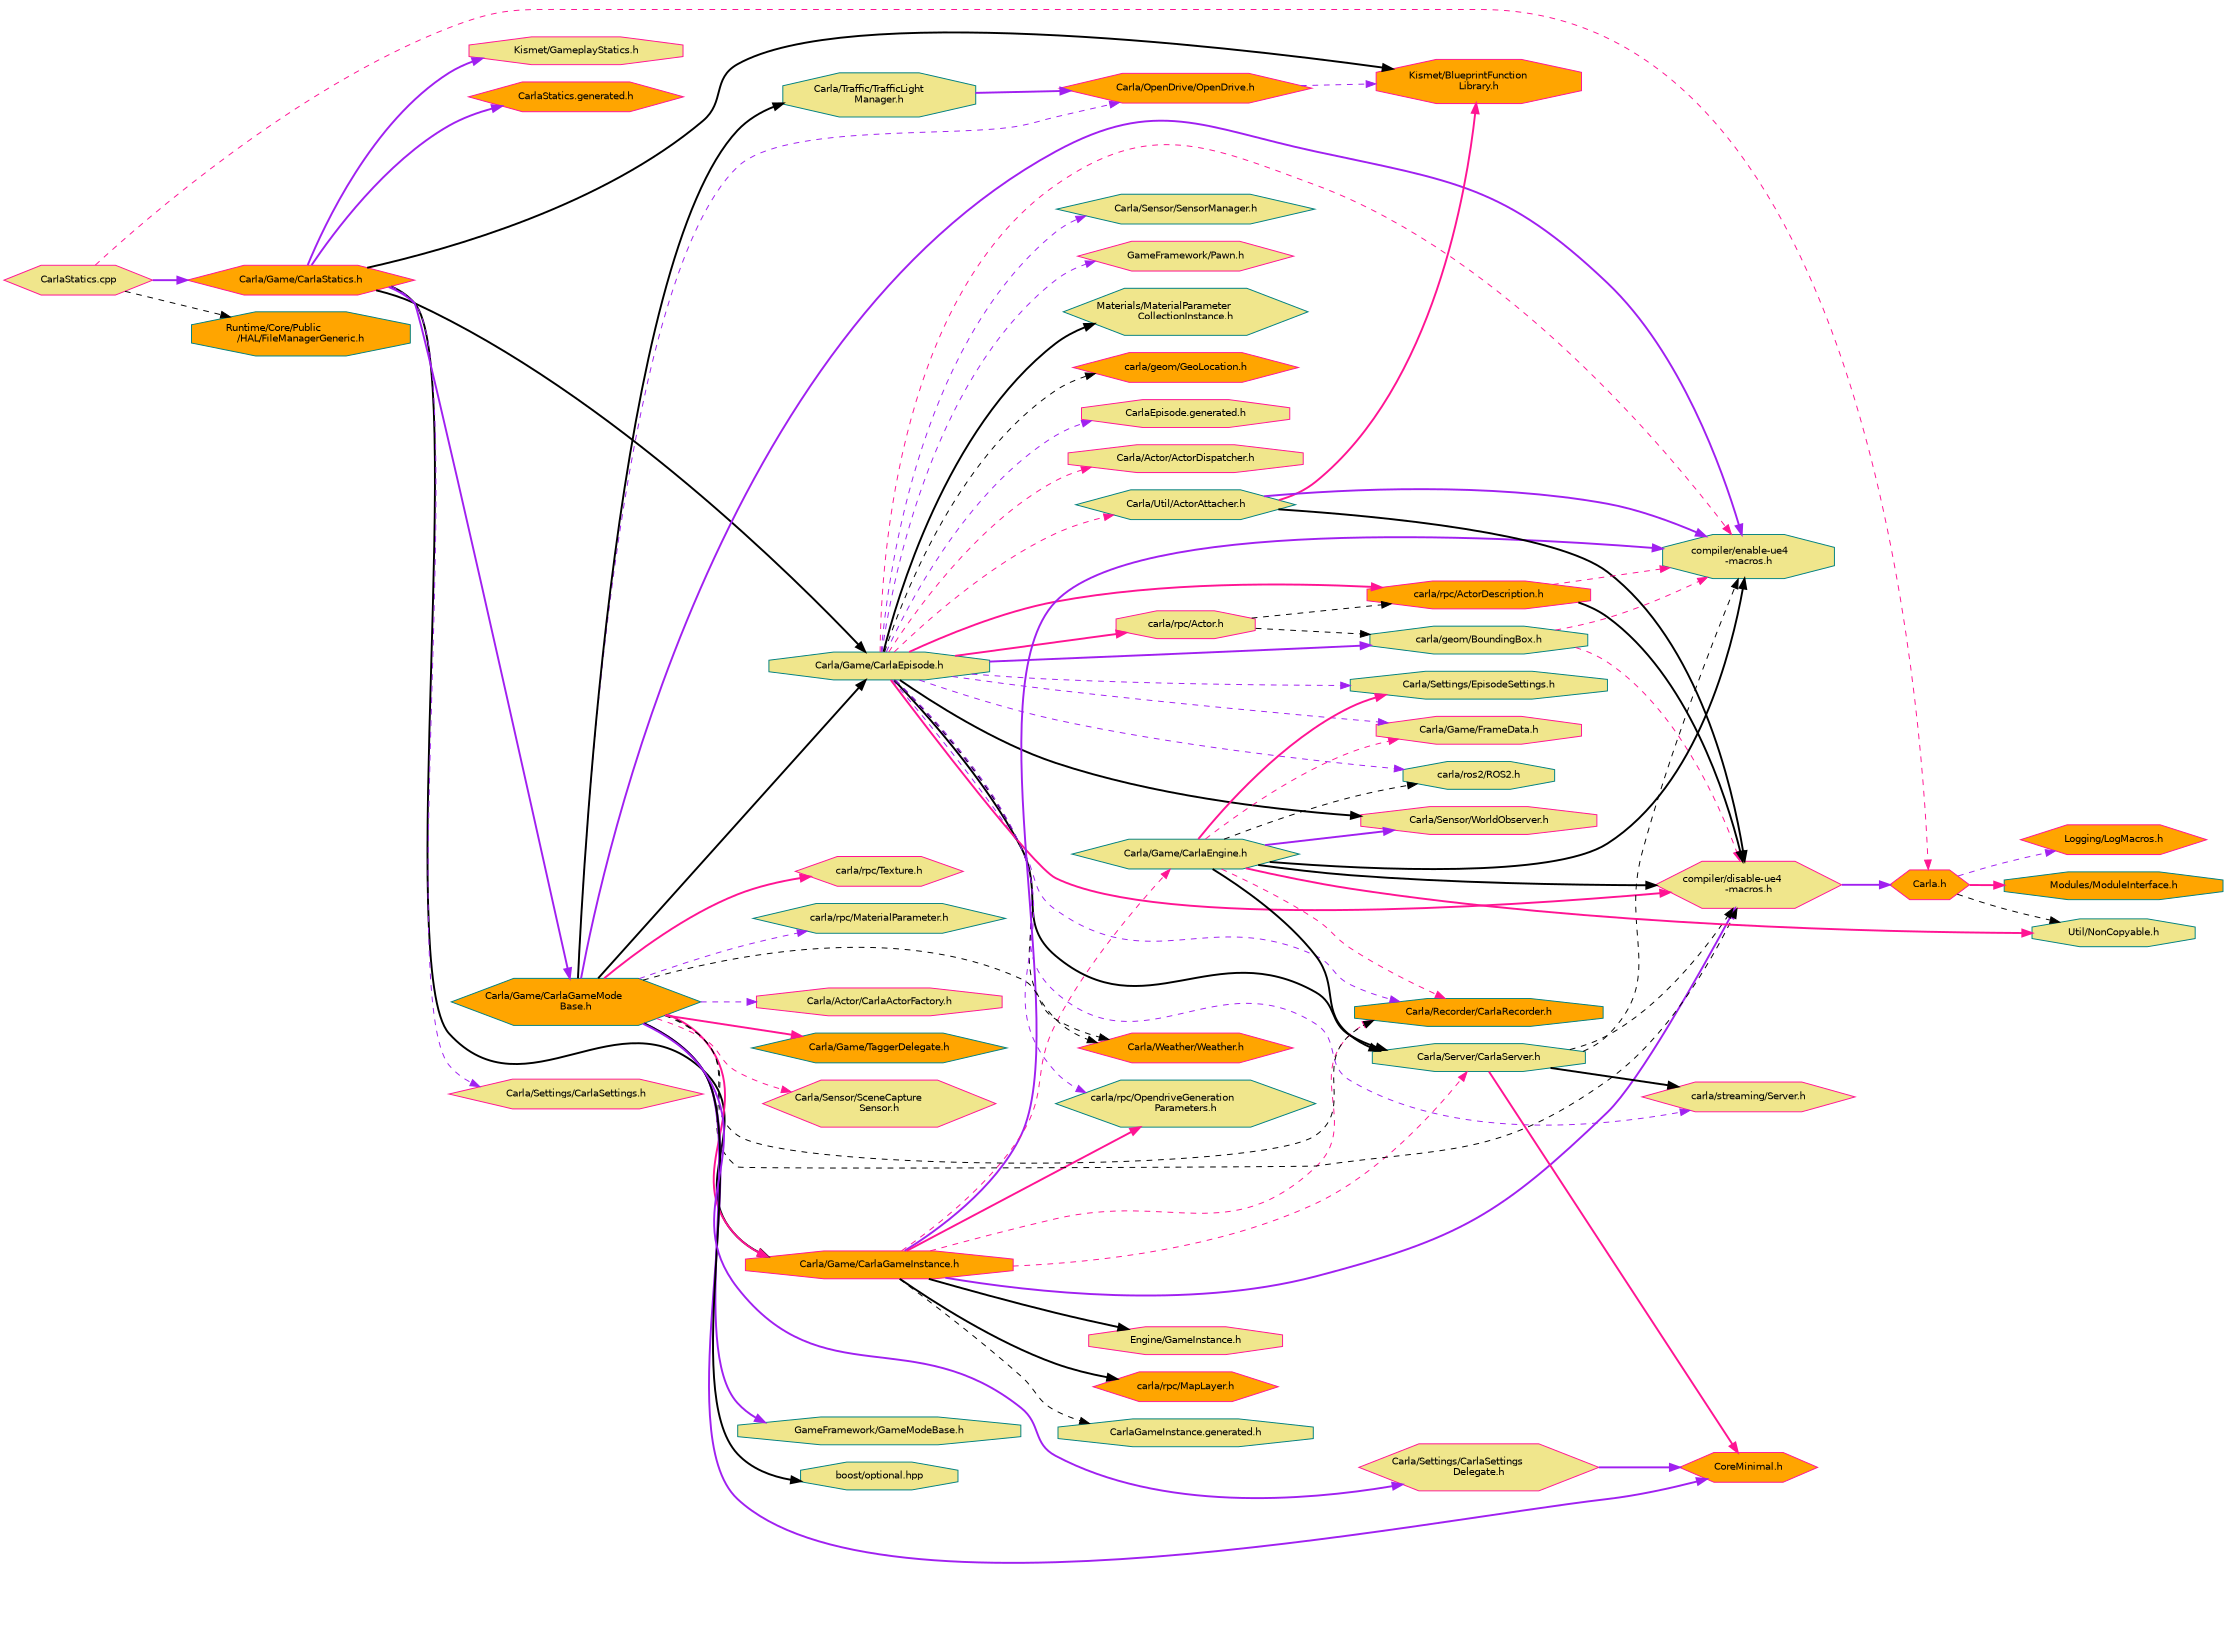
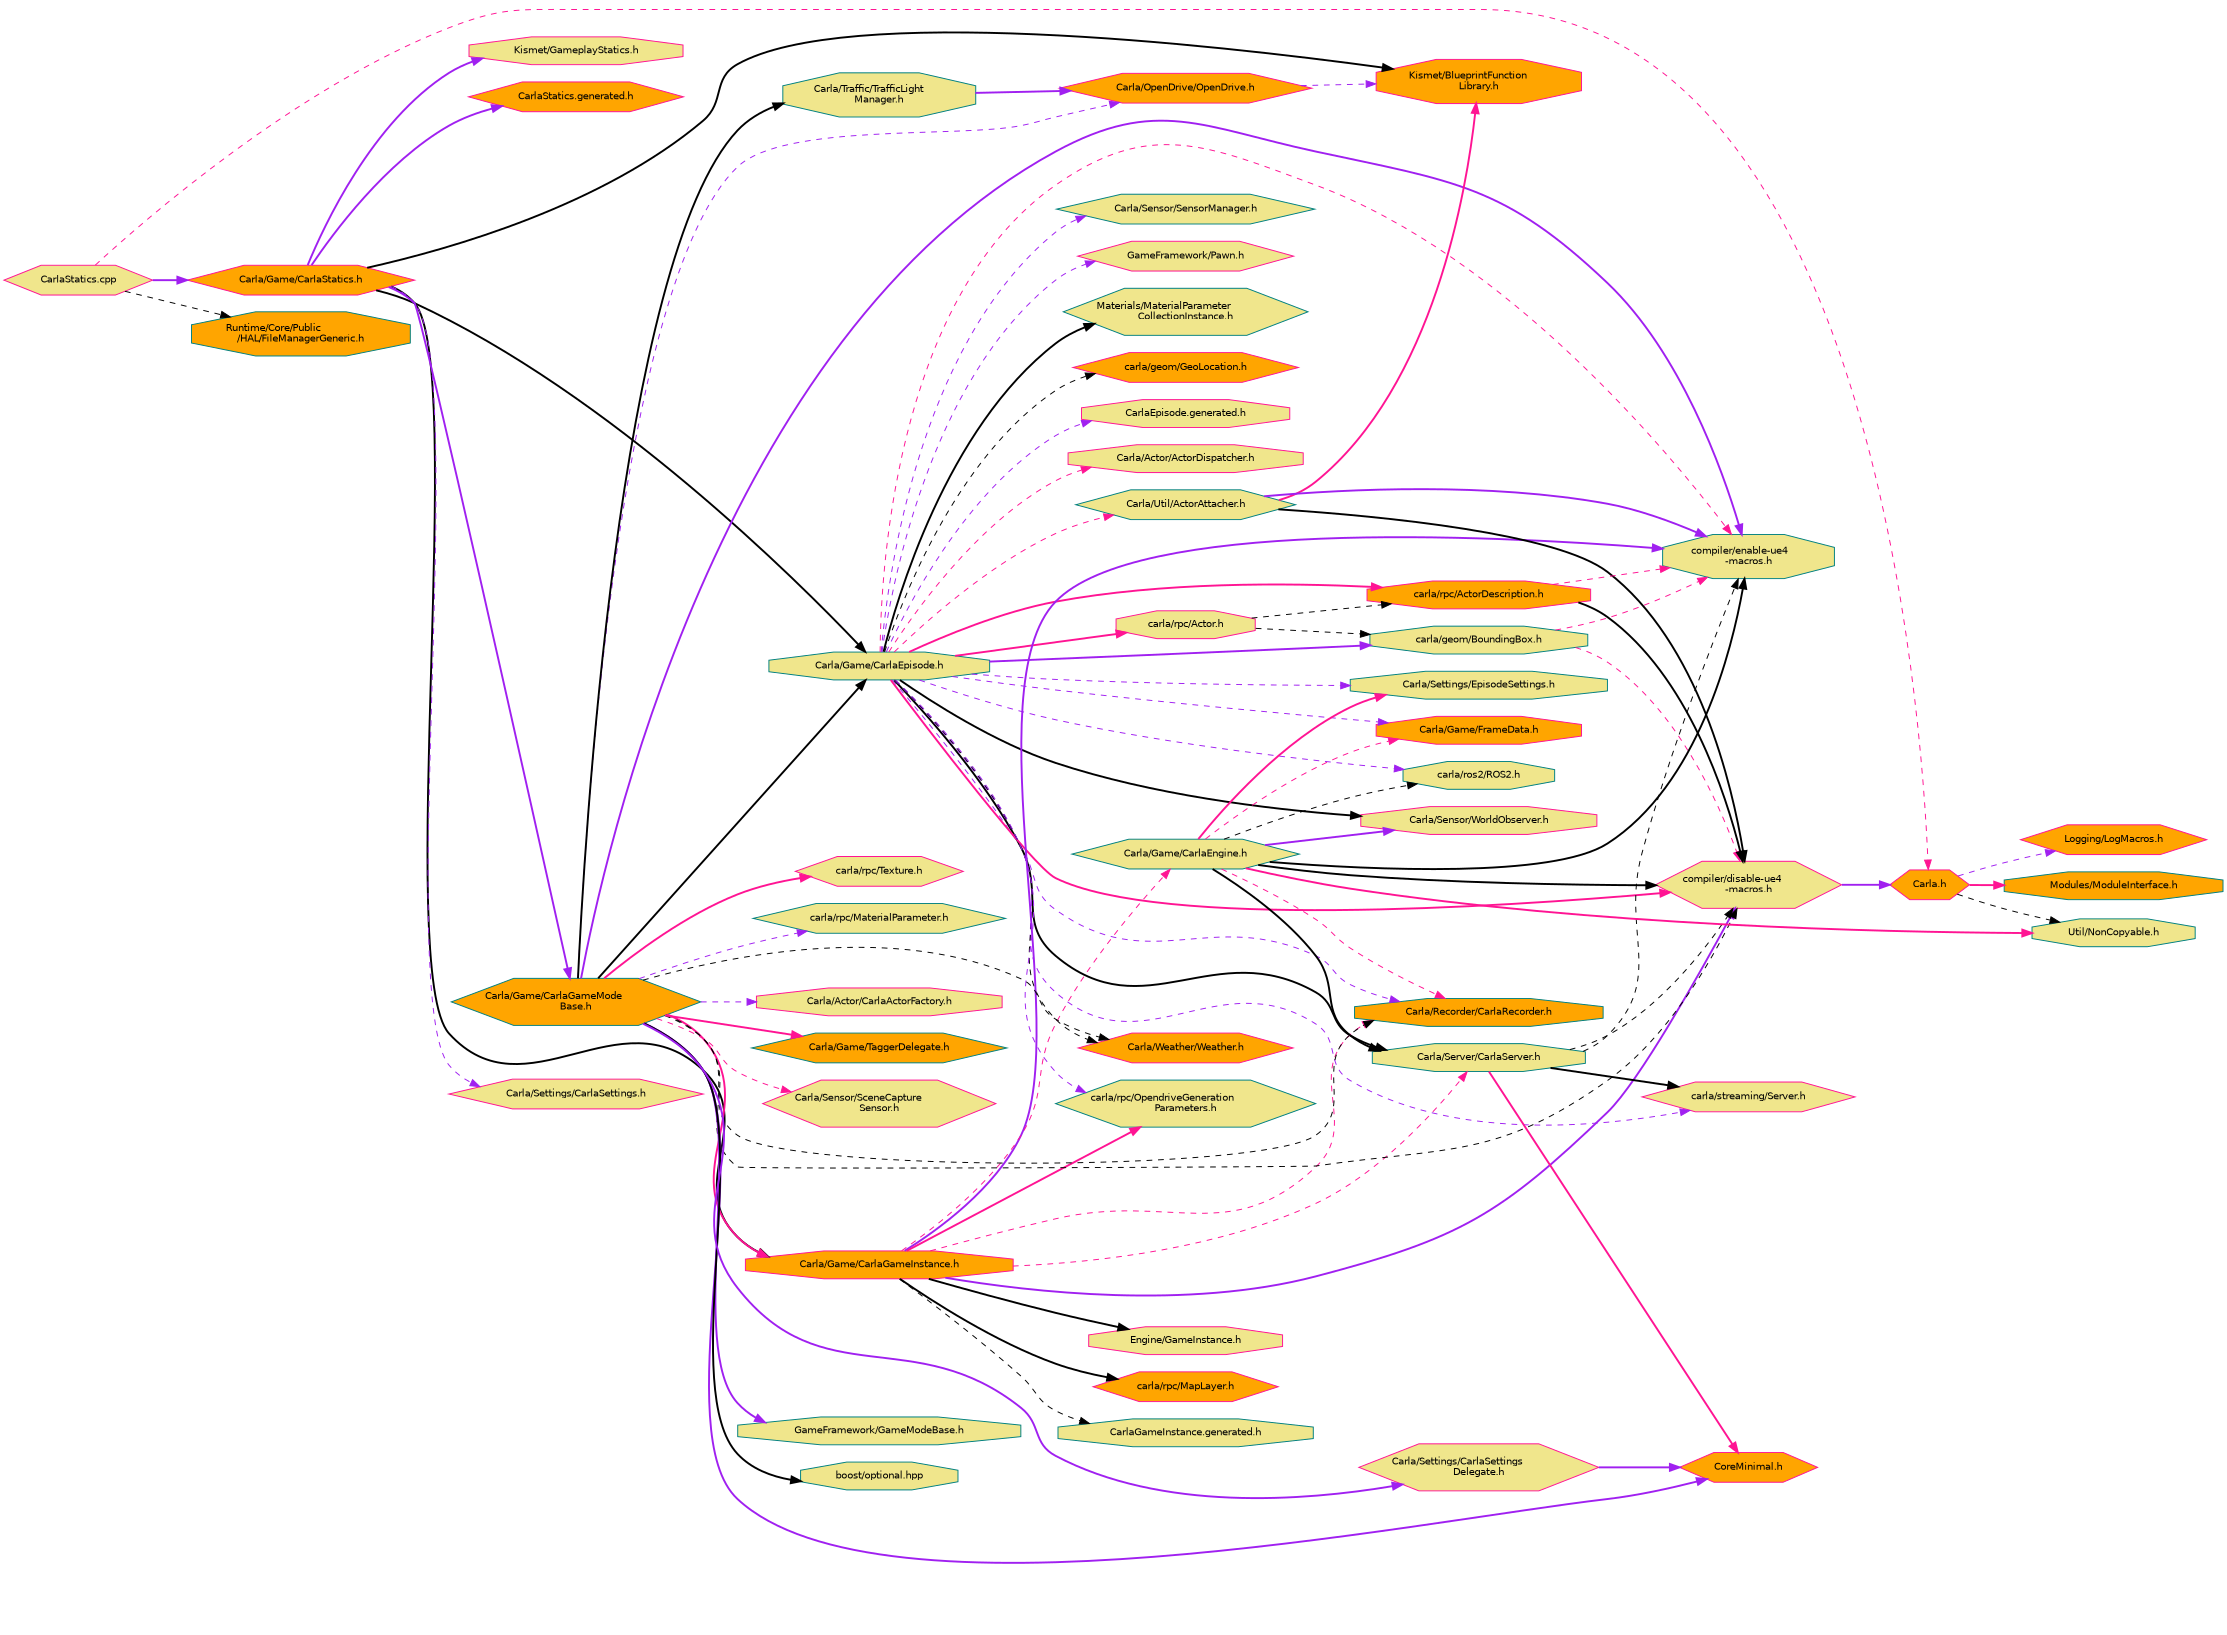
  digraph {
    rankdir=LR
    node [color=deeppink fillcolor=khaki fontname=Helvetica fontsize=10 shape=hexagon style=filled]
    edge [color=purple fontname=Helvetica fontsize=10 labelfontname=Helvetica labelfontsize=10 style=bold]
    n1 [fontcolor=black height=0.2 label="CarlaStatics.cpp" width=0.4]
    n2 [fillcolor=orange height=0.2 label="Carla.h" width=0.4]
    n3 [fillcolor=orange height=0.2 label="Carla/Game/CarlaStatics.h" width=0.4]
    n4 [color=teal fillcolor=orange height=0.2 label="Runtime/Core/Public\l/HAL/FileManagerGeneric.h" shape=octagon width=0.4]
    n5 [color=teal height=0.2 label="Util/NonCopyable.h" shape=octagon width=0.4]
    n6 [fillcolor=orange height=0.2 label="Logging/LogMacros.h" width=0.4]
    n7 [color=teal fillcolor=orange height=0.2 label="Modules/ModuleInterface.h" shape=octagon width=0.4]
    n8 [color=teal height=0.2 label="Carla/Game/CarlaEpisode.h" shape=octagon width=0.4]
    n9 [fillcolor=orange height=0.2 label="Kismet/BlueprintFunction\lLibrary.h" shape=octagon width=0.4]
    n10 [fillcolor=orange height=0.2 label="Carla/Game/CarlaGameInstance.h" shape=octagon width=0.4]
    n11 [color=teal fillcolor=orange height=0.2 label="Carla/Game/CarlaGameMode\lBase.h" width=0.4]
    n12 [height=0.2 label="Carla/Settings/CarlaSettings.h" width=0.4]
    n13 [height=0.2 label="Kismet/GameplayStatics.h" shape=octagon width=0.4]
    n14 [fillcolor=orange height=0.2 label="CarlaStatics.generated.h" width=0.4]
    n15 [height=0.2 label="Carla/Actor/ActorDispatcher.h" shape=octagon width=0.4]
    n16 [color=teal fillcolor=orange height=0.2 label="Carla/Recorder/CarlaRecorder.h" shape=octagon width=0.4]
    n17 [height=0.2 label="Carla/Sensor/WorldObserver.h" shape=octagon width=0.4]
    n18 [color=teal height=0.2 label="Carla/Server/CarlaServer.h" shape=octagon width=0.4]
    n19 [height=0.2 label="compiler/disable-ue4\l-macros.h" width=0.4]
    n20 [height=0.2 label="carla/streaming/Server.h" width=0.4]
    n21 [color=teal height=0.2 label="compiler/enable-ue4\l-macros.h" shape=octagon width=0.4]
    n22 [color=teal height=0.2 label="Carla/Settings/EpisodeSettings.h" shape=octagon width=0.4]
    n23 [color=teal height=0.2 label="Carla/Util/ActorAttacher.h" width=0.4]
    n24 [fillcolor=orange height=0.2 label="Carla/Weather/Weather.h" width=0.4]
-   n25 [height=0.2 label="Carla/Game/FrameData.h" shape=octagon width=0.4]
+   n25 [fillcolor=orange height=0.2 label="Carla/Game/FrameData.h" shape=octagon width=0.4]
    n26 [color=teal height=0.2 label="Carla/Sensor/SensorManager.h" width=0.4]
    n27 [height=0.2 label="GameFramework/Pawn.h" width=0.4]
    n28 [color=teal height=0.2 label="Materials/MaterialParameter\lCollectionInstance.h" width=0.4]
    n29 [color=teal height=0.2 label="carla/geom/BoundingBox.h" shape=octagon width=0.4]
    n30 [fillcolor=orange height=0.2 label="carla/geom/GeoLocation.h" width=0.4]
    n31 [color=teal height=0.2 label="carla/ros2/ROS2.h" shape=octagon width=0.4]
    n32 [height=0.2 label="carla/rpc/Actor.h" shape=octagon width=0.4]
    n33 [fillcolor=orange height=0.2 label="carla/rpc/ActorDescription.h" shape=octagon width=0.4]
    n34 [color=teal height=0.2 label="carla/rpc/OpendriveGeneration\lParameters.h" width=0.4]
    n35 [height=0.2 label="CarlaEpisode.generated.h" shape=octagon width=0.4]
    n36 [height=0.2 label="Engine/GameInstance.h" shape=octagon width=0.4]
    n37 [color=teal height=0.2 label="Carla/Game/CarlaEngine.h" width=0.4]
    n38 [fillcolor=orange height=0.2 label="carla/rpc/MapLayer.h" width=0.4]
    n39 [color=teal height=0.2 label="CarlaGameInstance.generated.h" shape=octagon width=0.4]
    n40 [fillcolor=orange height=0.2 label="CoreMinimal.h" width=0.4]
    n41 [color=teal height=0.2 label="GameFramework/GameModeBase.h" shape=octagon width=0.4]
    n42 [color=teal height=0.2 label="boost/optional.hpp" shape=octagon width=0.4]
    n43 [height=0.2 label="carla/rpc/Texture.h" width=0.4]
    n44 [color=teal height=0.2 label="carla/rpc/MaterialParameter.h" width=0.4]
    n45 [height=0.2 label="Carla/Actor/CarlaActorFactory.h" shape=octagon width=0.4]
    n46 [color=teal fillcolor=orange height=0.2 label="Carla/Game/TaggerDelegate.h" width=0.4]
    n47 [fillcolor=orange height=0.2 label="Carla/OpenDrive/OpenDrive.h" width=0.4]
    n48 [height=0.2 label="Carla/Sensor/SceneCapture\lSensor.h" width=0.4]
    n49 [height=0.2 label="Carla/Settings/CarlaSettings\lDelegate.h" width=0.4]
    n50 [color=teal height=0.2 label="Carla/Traffic/TrafficLight\lManager.h" shape=octagon width=0.4]
    n1 -> n2 [color=deeppink style=dashed]
    n1 -> n3
    n1 -> n4 [color=black style=dashed]
    n2 -> n5 [color=black style=dashed]
    n2 -> n6 [style=dashed]
    n2 -> n7 [color=deeppink]
    n3 -> n8 [color=black]
    n3 -> n9 [color=black]
    n3 -> n10 [color=black]
    n3 -> n11
    n3 -> n12 [style=dashed]
    n3 -> n13
    n3 -> n14
    n8 -> n15 [color=deeppink style=dashed]
    n8 -> n16 [style=dashed]
    n8 -> n17 [color=black]
    n8 -> n18 [color=black]
    n8 -> n19 [color=deeppink]
    n8 -> n20 [style=dashed]
    n8 -> n21 [color=deeppink style=dashed]
    n8 -> n22 [style=dashed]
    n8 -> n23 [color=deeppink style=dashed]
    n8 -> n24 [color=black style=dashed]
    n8 -> n25 [style=dashed]
    n8 -> n26 [style=dashed]
    n8 -> n27 [style=dashed]
    n8 -> n28 [color=black]
    n8 -> n29
    n8 -> n30 [color=black style=dashed]
    n8 -> n31 [style=dashed]
    n8 -> n32 [color=deeppink]
    n8 -> n33 [color=deeppink]
    n8 -> n34 [style=dashed]
    n8 -> n35 [style=dashed]
    n10 -> n16 [color=deeppink style=dashed]
    n10 -> n18 [color=deeppink style=dashed]
    n10 -> n19
    n10 -> n21
    n10 -> n34 [color=deeppink]
    n10 -> n36 [color=black]
    n10 -> n37 [color=deeppink style=dashed]
    n10 -> n38 [color=black]
    n10 -> n39 [color=black style=dashed]
    n11 -> n8 [color=black]
    n11 -> n10 [color=deeppink]
    n11 -> n16 [color=black style=dashed]
    n11 -> n19 [color=black style=dashed]
    n11 -> n21
    n11 -> n24 [color=black style=dashed]
    n11 -> n40
    n11 -> n41
    n11 -> n42 [color=black]
    n11 -> n43 [color=deeppink]
    n11 -> n44 [style=dashed]
    n11 -> n45 [style=dashed]
    n11 -> n46 [color=deeppink]
    n11 -> n47 [style=dashed]
    n11 -> n48 [color=deeppink style=dashed]
    n11 -> n49
    n11 -> n50 [color=black]
    n18 -> n19 [color=black style=dashed]
    n18 -> n20 [color=black]
    n18 -> n21 [color=black style=dashed]
    n18 -> n40 [color=deeppink]
    n19 -> n2
    n23 -> n9 [color=deeppink]
    n23 -> n19 [color=black]
    n23 -> n21
    n29 -> n19 [color=deeppink style=dashed]
    n29 -> n21 [color=deeppink style=dashed]
    n32 -> n29 [color=black style=dashed]
    n32 -> n33 [color=black style=dashed]
    n33 -> n19 [color=black]
    n33 -> n21 [color=deeppink style=dashed]
    n37 -> n5 [color=deeppink]
    n37 -> n16 [color=deeppink style=dashed]
    n37 -> n17
    n37 -> n18 [color=black]
    n37 -> n19 [color=black]
    n37 -> n21 [color=black]
    n37 -> n22 [color=deeppink]
    n37 -> n25 [color=deeppink style=dashed]
    n37 -> n31 [color=black style=dashed]
    n47 -> n9 [style=dashed]
    n49 -> n40
    n50 -> n47
  }
